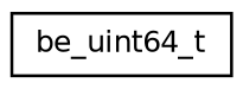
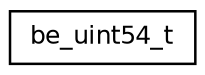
  digraph {
    rankdir=LR
-   n1 [color=black fillcolor=white fontname=Helvetica fontsize=10 height=0.2 label=be_uint64_t shape=record style=filled width=0.4]
+   n1 [color=black fillcolor=white fontname=Helvetica fontsize=10 height=0.2 label=be_uint54_t shape=record style=filled width=0.4]
  }
